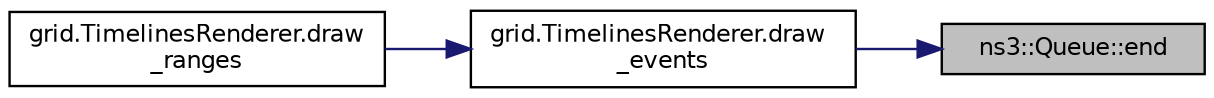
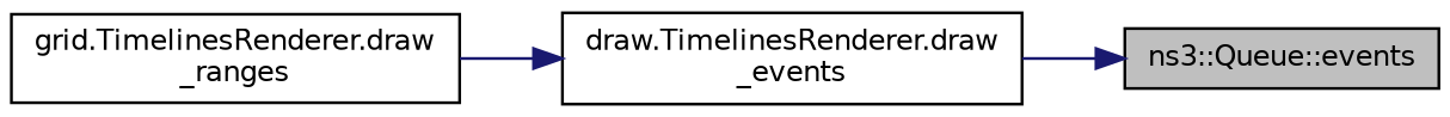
  digraph {
    rankdir=RL
    node [color=black fillcolor=white fontname=Helvetica fontsize=10 shape=record style=filled]
    edge [color=midnightblue dir=back fontname=Helvetica fontsize=10 labelfontname=Helvetica labelfontsize=10 style=solid]
-   n1 [fillcolor=grey75 fontcolor=black height=0.2 label="ns3::Queue::end" width=0.4]
-   n2 [height=0.2 label="grid.TimelinesRenderer.draw\l_events" width=0.4]
+   n1 [fillcolor=grey75 fontcolor=black height=0.2 label="ns3::Queue::events" width=0.4]
+   n2 [height=0.2 label="draw.TimelinesRenderer.draw\l_events" width=0.4]
    n3 [height=0.2 label="grid.TimelinesRenderer.draw\l_ranges" width=0.4]
    n1 -> n2
    n2 -> n3
  }
